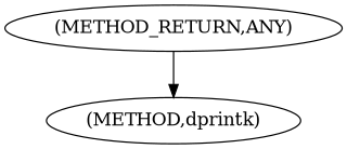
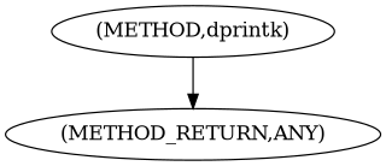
  digraph {
    n1 [label=<(METHOD,dprintk)>]
    n2 [label=<(METHOD_RETURN,ANY)>]
-   n2 -> n1
+   n1 -> n2
  }
